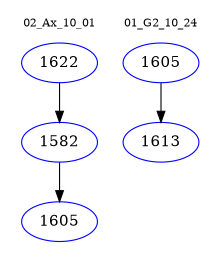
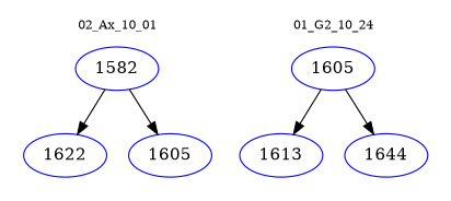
  digraph {
    node [color=blue]
    edge [color=black]
    n1 [label=1582]
    n2 [label=1622]
    n3 [label=1605]
    n4 [label=1605]
    n5 [label=1613]
+   n6 [label=1644]
    subgraph cluster_1 {
      color=white
      fontsize=10
      label="02_Ax_10_01"
      n1
      n2
      n3
    }
    subgraph cluster_2 {
      color=white
      fontsize=10
      label="01_G2_10_24"
      n4
      n5
+     n6
    }
-   n2 -> n1
+   n1 -> n2
    n1 -> n3
    n4 -> n5
+   n4 -> n6
  }
